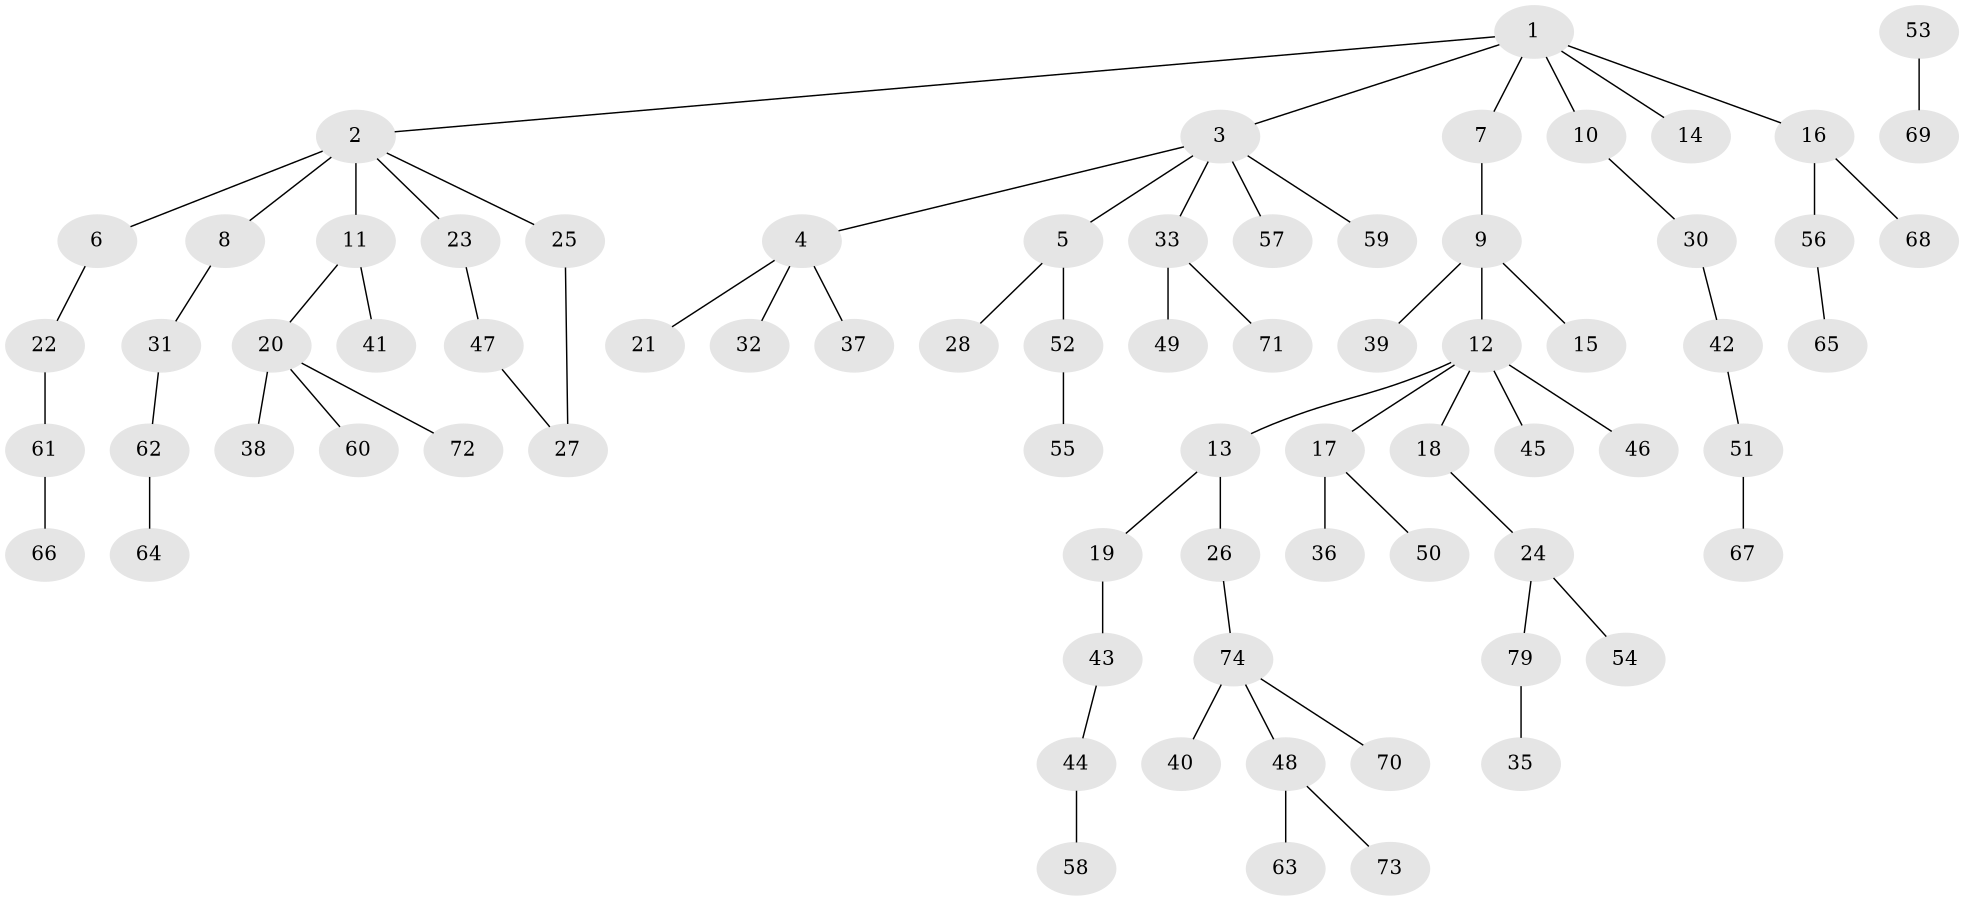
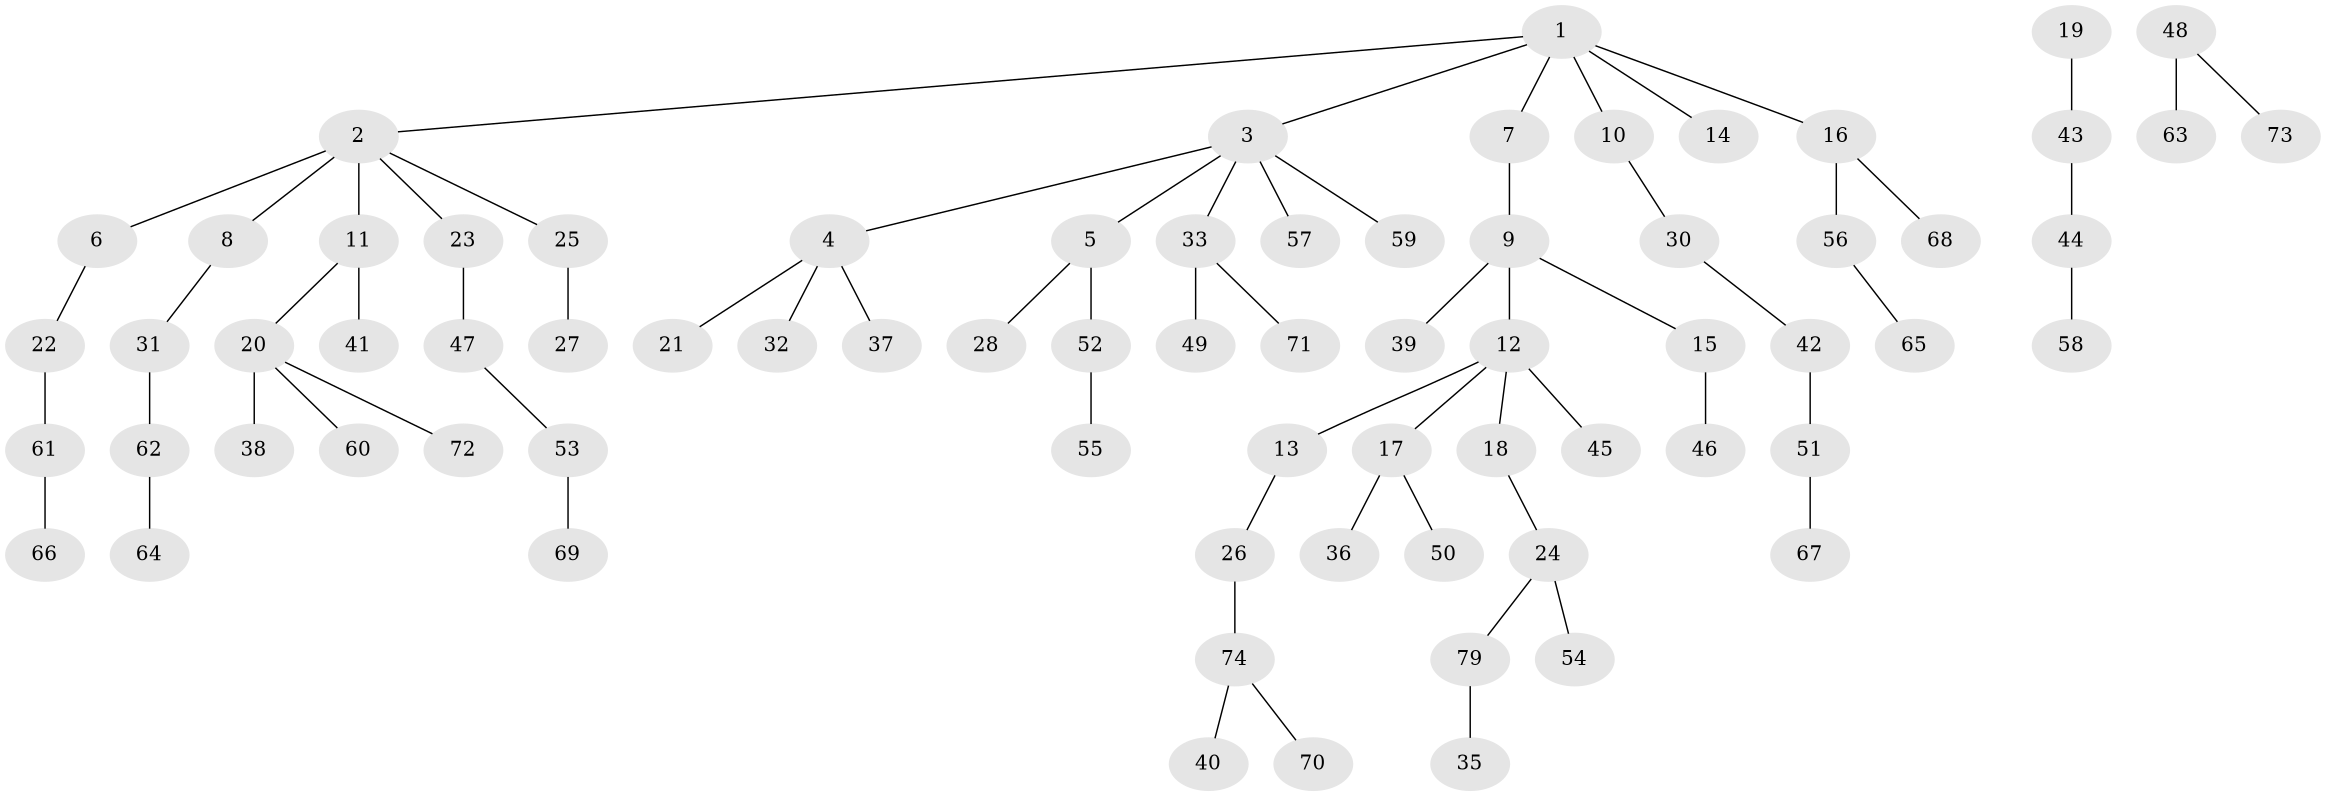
  graph {
    node [color=gray90 style=filled]
    edge [weight=1.0]
    1
    2
    3
    7
    10
    14
    16
    6
    8
    11
    23
    25
    4
    5
    33
    57
    59
    9
    30
    56
    68
    22
    31
    20
    41
    47
    27
    21
    32
    37
    28
    52
    49
    71
    55
    61
    39
    12
    15
    62
    13
    17
    18
    45
    46
    42
    38
    60
    72
    19
    26
    36
    50
    24
    43
    n56 [label=74]
    65
    n58 [label=79]
    54
    44
    66
    53
    35
    40
    48
    70
    51
    64
    63
    73
    67
    58
    69
    1 -- 2
    1 -- 3
    1 -- 7
    1 -- 10
    1 -- 14
    1 -- 16
    2 -- 6
    2 -- 8
    2 -- 11 [weight=2.0]
    2 -- 23
    2 -- 25
    3 -- 4
    3 -- 5
    3 -- 33
    3 -- 57
    3 -- 59
    7 -- 9
    10 -- 30
    16 -- 56
    16 -- 68
    6 -- 22
    8 -- 31
    11 -- 20
    11 -- 41
    23 -- 47
    25 -- 27
    4 -- 21
    4 -- 32
    4 -- 37
    5 -- 28
    5 -- 52
    33 -- 49
    33 -- 71
    9 -- 39 [weight=2.0]
    9 -- 12
    9 -- 15
    30 -- 42
    56 -- 65
    22 -- 61 [weight=2.0]
    31 -- 62
    20 -- 38 [weight=2.0]
    20 -- 60
    20 -- 72
-   47 -- 27
+   47 -- 53
    52 -- 55
    61 -- 66
    12 -- 13 [weight=2.0]
    12 -- 17
    12 -- 18
    12 -- 45
-   12 -- 46
+   15 -- 46
    62 -- 64 [weight=2.0]
-   13 -- 19
    13 -- 26
    17 -- 36
    17 -- 50
    18 -- 24
    42 -- 51 [weight=2.0]
    19 -- 43 [weight=2.0]
    26 -- n56
    24 -- n58
    24 -- 54
    43 -- 44
    n56 -- 40
-   n56 -- 48
    n56 -- 70
    n58 -- 35 [weight=3.0]
    44 -- 58
    53 -- 69
    48 -- 63 [weight=2.0]
    48 -- 73
    51 -- 67
  }
